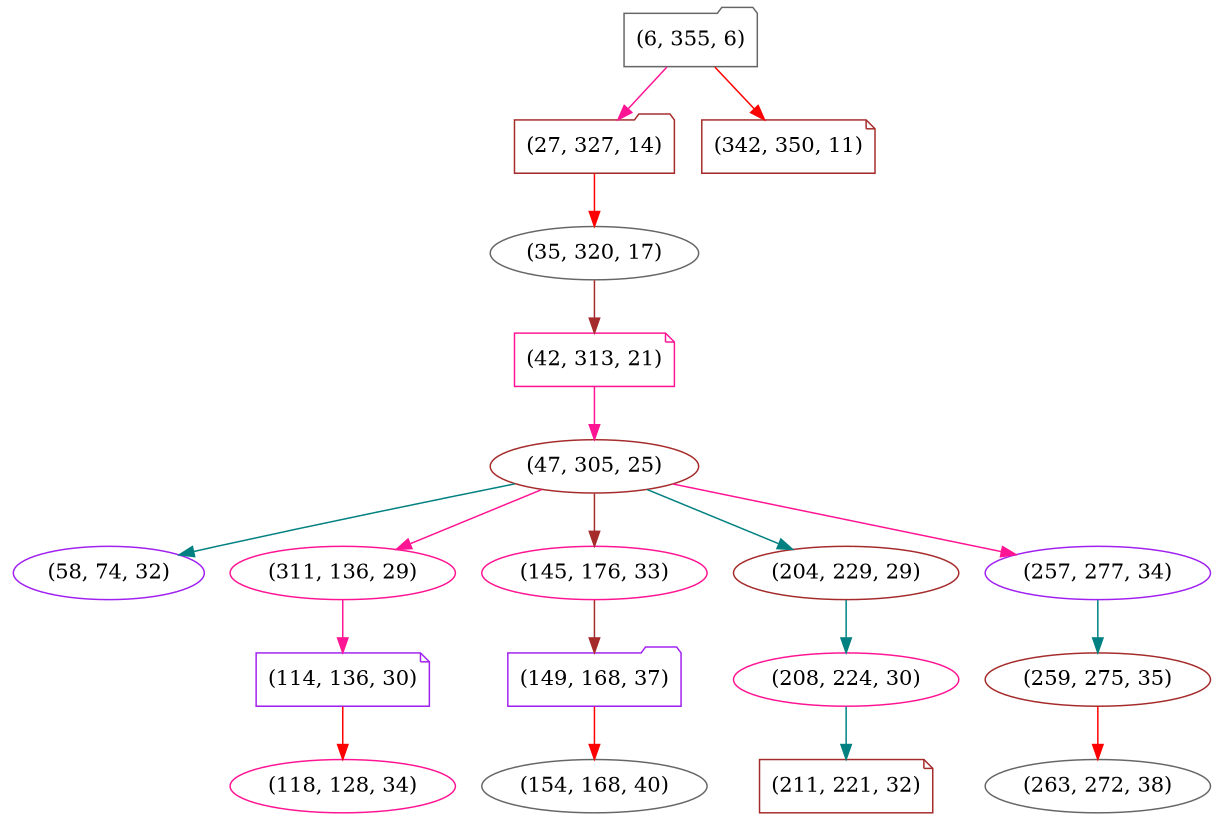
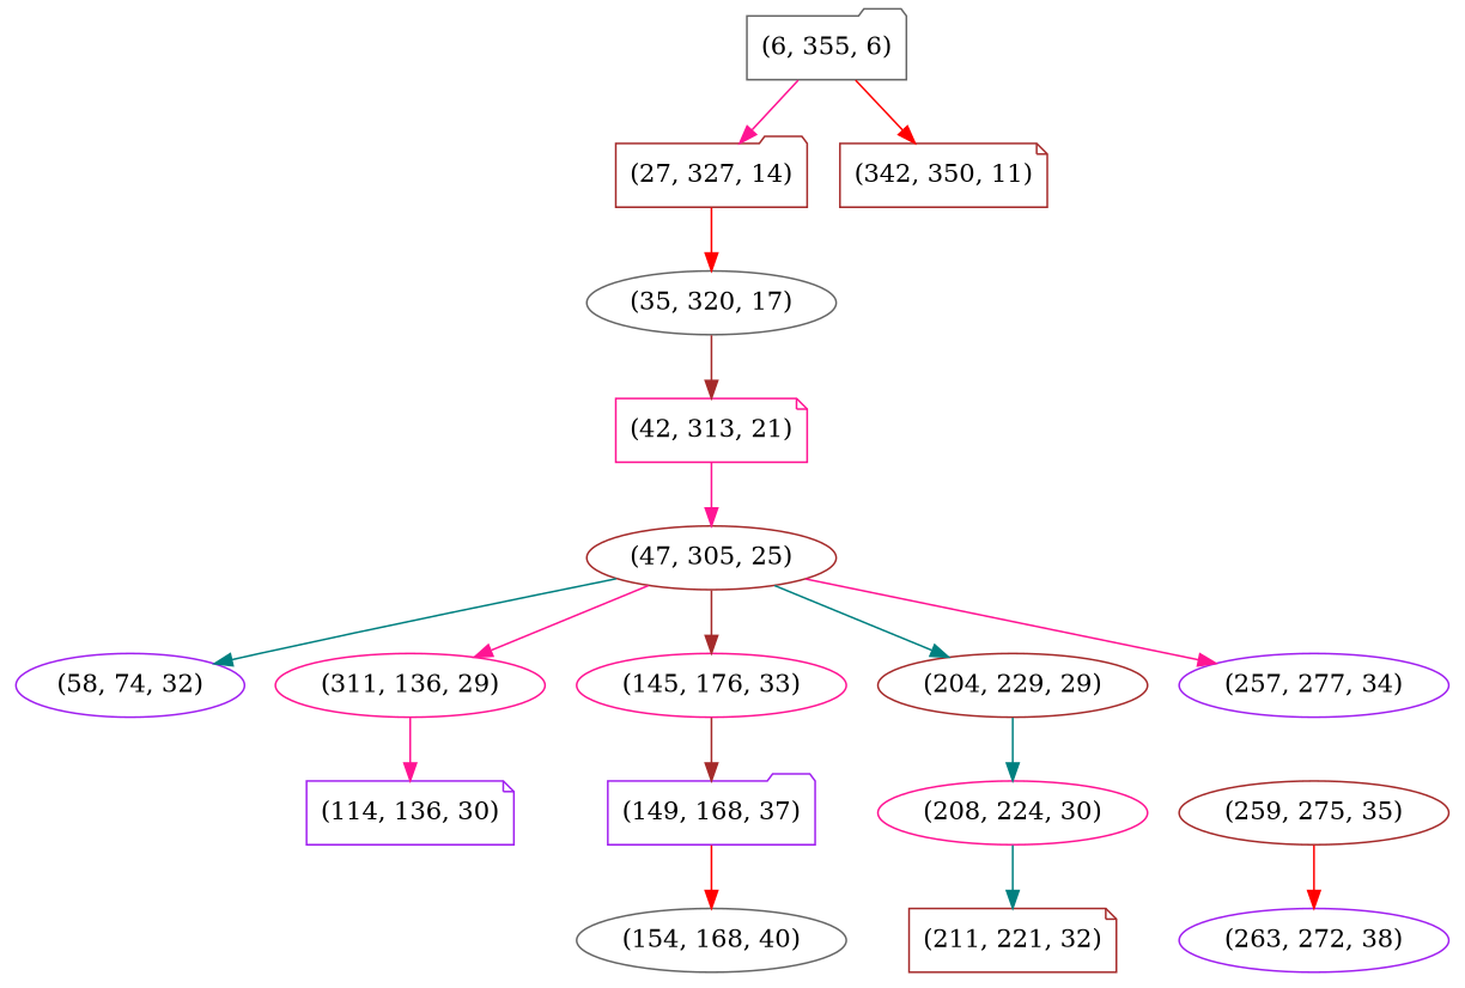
  digraph {
    node [color=brown shape=ellipse]
    edge [color=deeppink]
    "(6, 355, 6)" [color=gray40 shape=folder]
    "(27, 327, 14)" [shape=folder]
    "(342, 350, 11)" [shape=note]
    "(35, 320, 17)" [color=gray40]
    "(42, 313, 21)" [color=deeppink shape=note]
    n6 [label="(47, 305, 25)"]
    "(58, 74, 32)" [color=purple]
    n8 [color=deeppink label="(311, 136, 29)"]
    "(145, 176, 33)" [color=deeppink]
    "(204, 229, 29)"
    "(257, 277, 34)" [color=purple]
    n12 [color=purple label="(114, 136, 30)" shape=note]
    "(149, 168, 37)" [color=purple shape=folder]
    "(208, 224, 30)" [color=deeppink]
    "(259, 275, 35)"
-   "(118, 128, 34)" [color=deeppink]
    n17 [color=gray40 label="(154, 168, 40)"]
    "(211, 221, 32)" [shape=note]
-   "(263, 272, 38)" [color=gray40]
+   "(263, 272, 38)" [color=purple]
    "(6, 355, 6)" -> "(27, 327, 14)"
    "(6, 355, 6)" -> "(342, 350, 11)" [color=red]
    "(27, 327, 14)" -> "(35, 320, 17)" [color=red]
    "(35, 320, 17)" -> "(42, 313, 21)" [color=brown]
    "(42, 313, 21)" -> n6
    n6 -> "(58, 74, 32)" [color=teal]
    n6 -> n8
    n6 -> "(145, 176, 33)" [color=brown]
    n6 -> "(204, 229, 29)" [color=teal]
    n6 -> "(257, 277, 34)"
    n8 -> n12
    "(145, 176, 33)" -> "(149, 168, 37)" [color=brown]
    "(204, 229, 29)" -> "(208, 224, 30)" [color=teal]
-   "(257, 277, 34)" -> "(259, 275, 35)" [color=teal]
-   n12 -> "(118, 128, 34)" [color=red]
    "(149, 168, 37)" -> n17 [color=red]
    "(208, 224, 30)" -> "(211, 221, 32)" [color=teal]
    "(259, 275, 35)" -> "(263, 272, 38)" [color=red]
  }
